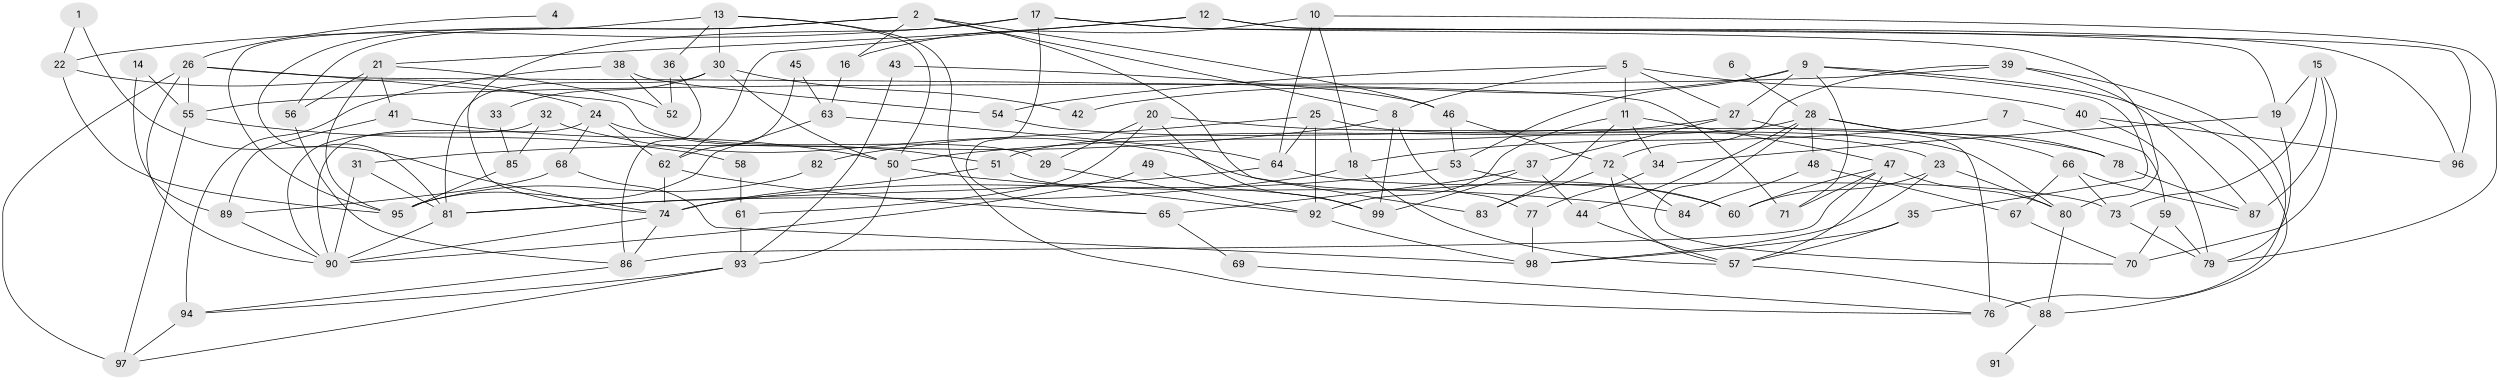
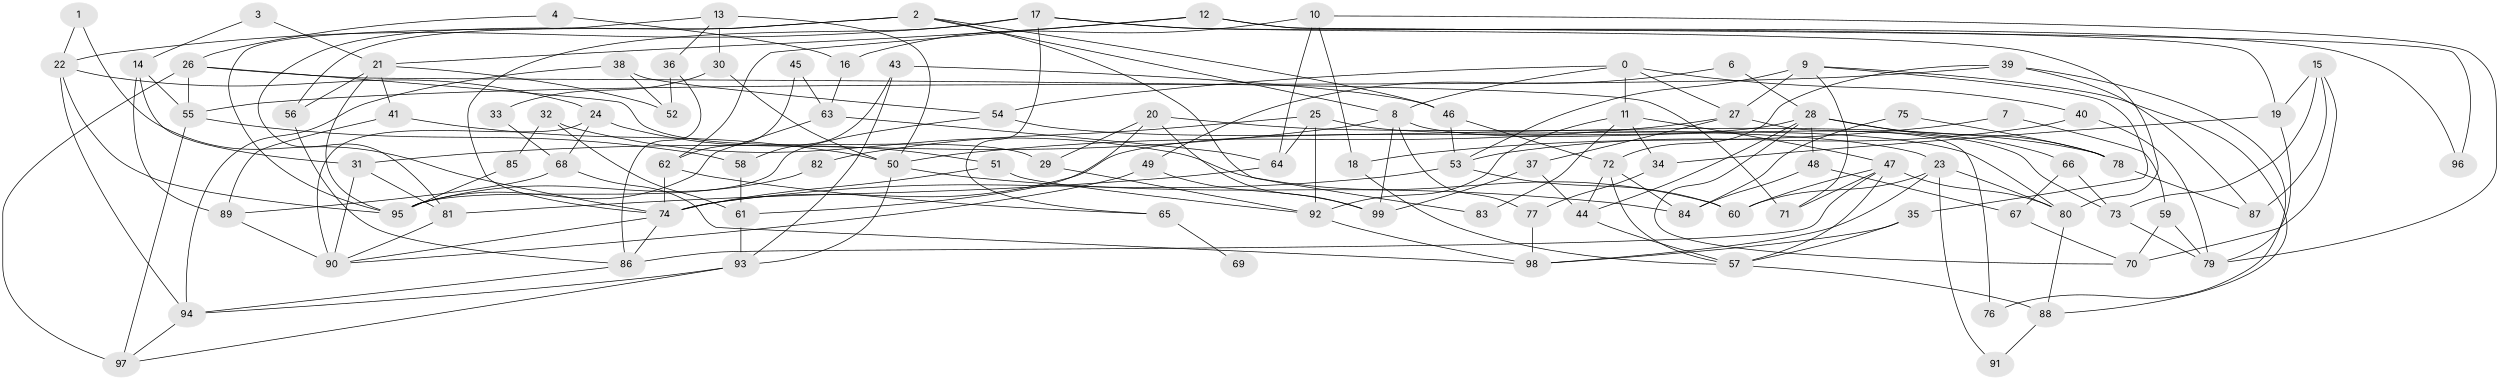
  graph {
    fontname=Inter
    node [color=gray90 fontname=Inter style=filled]
    edge [fontname=Inter]
    1
    22
    74
    95
    24
    94
    90
    86
    2
    8
    46
    56
    81
    83
    77
    31
    99
    53
    72
+   3
    14
    21
    55
    89
    41
    52
    4
    16
    26
    63
    71
    29
    97
-   5
+   5 [label=0]
    11
    27
    40
    54
    34
    47
    92
    50
    76
    37
    79
    96
    78
    6
    28
    49
    70
    44
    48
    66
    7
    18
    59
    57
    98
    9
    35
-   42
    88
    60
    91
    10
    64
    73
    80
    12
    19
    62
    65
    13
    30
    36
    33
    93
    84
    58
    15
    87
    17
    69
    20
    23
    61
    51
    68
    25
    82
    67
    32
    85
    38
    39
    43
    45
+   75
    1 -- 22
    1 -- 74
    22 -- 95
    22 -- 24
+   22 -- 94
    74 -- 90
    74 -- 86
    24 -- 90
-   24 -- 62
    24 -- 51
    24 -- 68
    94 -- 97
    86 -- 94
    2 -- 8
    2 -- 46
    2 -- 56
    2 -- 81
    2 -- 83
    8 -- 77
    8 -- 31
    8 -- 99
    46 -- 53
    46 -- 72
    56 -- 86
    81 -- 90
    77 -- 98
    31 -- 90
    31 -- 81
    53 -- 74
    53 -- 60
-   72 -- 83
+   72 -- 44
    72 -- 84
+   3 -- 14
+   3 -- 21
+   14 -- 31
    14 -- 55
    14 -- 89
    21 -- 95
    21 -- 56
    21 -- 41
    21 -- 52
    55 -- 97
    55 -- 58
    89 -- 90
    41 -- 89
    41 -- 50
-   2 -- 16
+   4 -- 16
    4 -- 26
    16 -- 63
-   26 -- 90
    26 -- 55
    26 -- 71
    26 -- 29
    26 -- 97
    63 -- 95
    63 -- 64
    29 -- 92
    5 -- 8
    5 -- 11
    5 -- 27
    5 -- 40
    5 -- 54
    11 -- 83
    11 -- 34
    11 -- 47
    11 -- 92
    27 -- 50
    27 -- 76
    27 -- 37
    40 -- 79
-   40 -- 96
+   40 -- 53
+   54 -- 95
    54 -- 78
    34 -- 77
    47 -- 86
    47 -- 71
    47 -- 57
    47 -- 60
    47 -- 80
    92 -- 98
    50 -- 93
    50 -- 84
    37 -- 99
    37 -- 44
-   37 -- 65
    78 -- 87
    6 -- 28
-   28 -- 51
+   6 -- 49
+   28 -- 74
    28 -- 78
    28 -- 70
    28 -- 44
    28 -- 48
    28 -- 66
    49 -- 90
    49 -- 99
    44 -- 57
    48 -- 84
    48 -- 67
    66 -- 73
-   66 -- 87
    66 -- 67
    7 -- 18
    7 -- 59
-   18 -- 81
    18 -- 57
    59 -- 79
    59 -- 70
    57 -- 72
    57 -- 88
    9 -- 53
    9 -- 71
    9 -- 27
    9 -- 35
-   9 -- 42
    9 -- 88
    35 -- 57
    35 -- 98
    88 -- 91
    10 -- 16
    10 -- 79
    10 -- 18
    10 -- 64
    64 -- 81
-   64 -- 73
+   8 -- 73
    73 -- 79
    80 -- 88
    12 -- 21
    12 -- 96
    12 -- 19
    12 -- 62
    19 -- 34
    19 -- 79
    62 -- 74
    62 -- 65
    65 -- 69
    13 -- 95
    13 -- 50
-   13 -- 76
    13 -- 30
    13 -- 36
-   30 -- 81
    30 -- 50
-   30 -- 42
    30 -- 33
    36 -- 86
    36 -- 52
-   33 -- 85
+   33 -- 68
    93 -- 94
    93 -- 97
    58 -- 61
    15 -- 70
    15 -- 73
    15 -- 19
    15 -- 87
    17 -- 22
    17 -- 74
    17 -- 96
    17 -- 80
    17 -- 65
-   69 -- 76
    20 -- 99
    20 -- 29
    20 -- 23
    20 -- 61
    23 -- 98
    23 -- 60
+   23 -- 91
    23 -- 80
    61 -- 93
    51 -- 74
    51 -- 92
    68 -- 89
    68 -- 98
    25 -- 92
    25 -- 64
    25 -- 80
    25 -- 82
    82 -- 95
    67 -- 70
-   32 -- 90
+   32 -- 61
    32 -- 60
    32 -- 85
    85 -- 95
    38 -- 94
    38 -- 52
    38 -- 54
    39 -- 72
    39 -- 55
    39 -- 76
    39 -- 87
    43 -- 46
    43 -- 93
+   43 -- 58
    45 -- 63
    45 -- 62
+   75 -- 78
+   75 -- 84
  }
